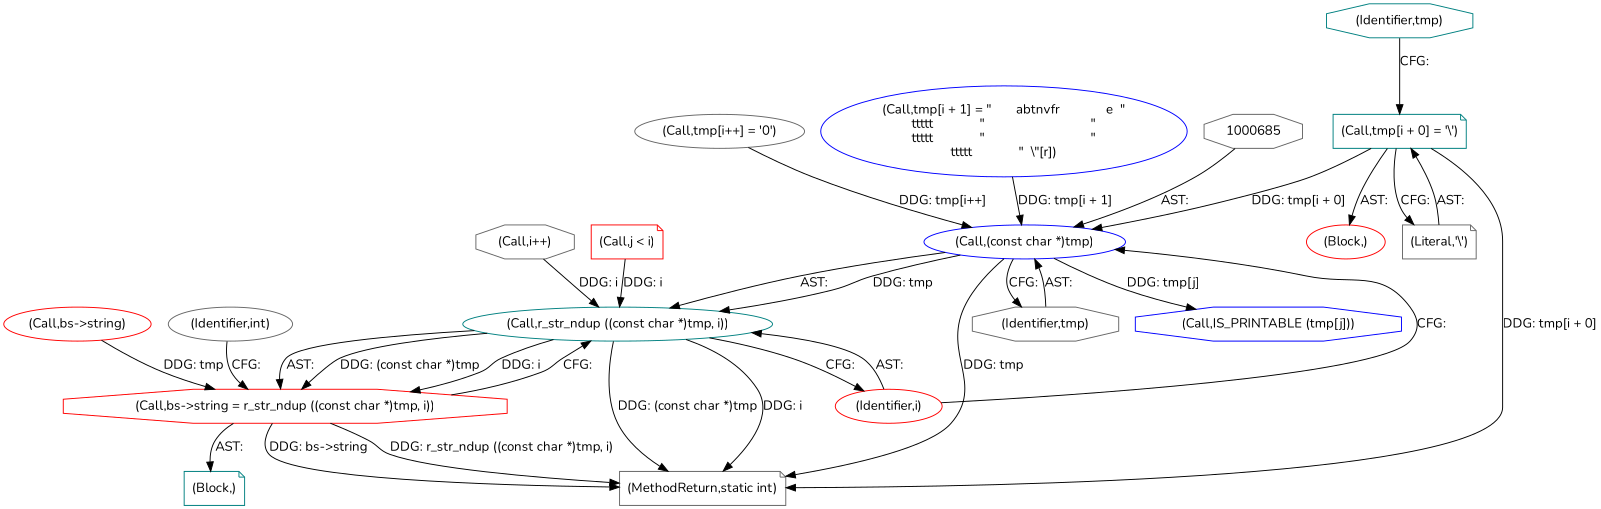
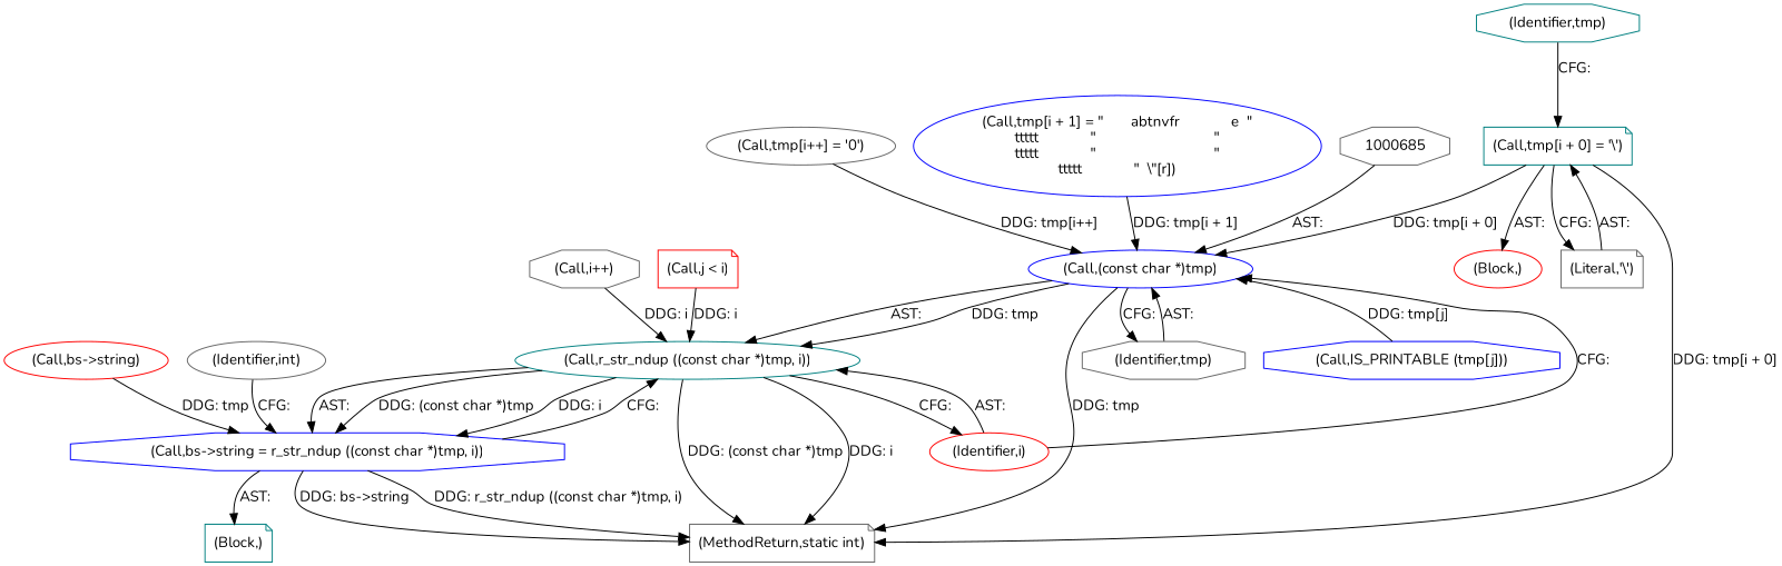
  digraph {
    fontname=Nunito
    node [color=gray40 fontname=Nunito shape=ellipse]
    edge [fontname=Nunito]
    n1 [color=teal label="(Call,tmp[i + 0] = '\\')" shape=note]
    n2 [color=blue label="(Call,(const char *)tmp)"]
    n3 [color=red label="(Block,)"]
    n4 [label="(Literal,'\\')" shape=note]
    n5 [label="(MethodReturn,static int)" shape=note]
    n6 [color=teal label="(Call,r_str_ndup ((const char *)tmp, i))"]
    n7 [label="(Identifier,tmp)" shape=octagon]
-   n8 [color=red label="(Call,bs->string = r_str_ndup ((const char *)tmp, i))" shape=octagon]
+   n8 [color=blue label="(Call,bs->string = r_str_ndup ((const char *)tmp, i))" shape=octagon]
    n9 [color=red label="(Identifier,i)"]
    n10 [color=teal label="(Block,)" shape=note]
    n11 [label="(Call,tmp[i++] = '\0')"]
    n12 [color=teal label="(Identifier,tmp)" shape=octagon]
    n13 [color=blue label="(Call,IS_PRINTABLE (tmp[j]))" shape=octagon]
    n14 [label="(Call,i++)" shape=octagon]
    n15 [color=red label="(Call,bs->string)"]
    n16 [label="(Identifier,int)"]
    n17 [color=blue label="(Call,tmp[i + 1] = \"       abtnvfr             e  \"\n\t\t\t\t\t             \"                              \"\n\t\t\t\t\t             \"                              \"\n\t\t\t\t\t             \"  \\\"[r])"]
    n18 [color=red label="(Call,j < i)" shape=note]
    1000685 [shape=octagon]
    n1 -> n2 [label="DDG: tmp[i + 0]"]
    n1 -> n3 [label="AST: "]
    n1 -> n4 [label="CFG: "]
    n1 -> n5 [label="DDG: tmp[i + 0]"]
    n2 -> n5 [label="DDG: tmp"]
    n2 -> n6 [label="AST: "]
    n2 -> n6 [label="DDG: tmp"]
    n2 -> n7 [label="CFG: "]
    n4 -> n1 [label="AST: "]
    n6 -> n5 [label="DDG: (const char *)tmp"]
    n6 -> n5 [label="DDG: i"]
    n6 -> n8 [label="AST: "]
    n6 -> n8 [label="DDG: (const char *)tmp"]
    n6 -> n8 [label="DDG: i"]
    n6 -> n9 [label="CFG: "]
    n7 -> n2 [label="AST: "]
    n8 -> n5 [label="DDG: bs->string"]
    n8 -> n5 [label="DDG: r_str_ndup ((const char *)tmp, i)"]
    n8 -> n6 [label="CFG: "]
    n8 -> n10 [label="AST: "]
    n9 -> n2 [label="CFG: "]
    n9 -> n6 [label="AST: "]
    n11 -> n2 [label="DDG: tmp[i++]"]
    n12 -> n1 [label="CFG: "]
-   n2 -> n13 [label="DDG: tmp[j]"]
+   n13 -> n2 [label="DDG: tmp[j]"]
    n14 -> n6 [label="DDG: i"]
    n15 -> n8 [label="DDG: tmp"]
    n16 -> n8 [label="CFG: "]
    n17 -> n2 [label="DDG: tmp[i + 1]"]
    n18 -> n6 [label="DDG: i"]
    1000685 -> n2 [label="AST: "]
  }
